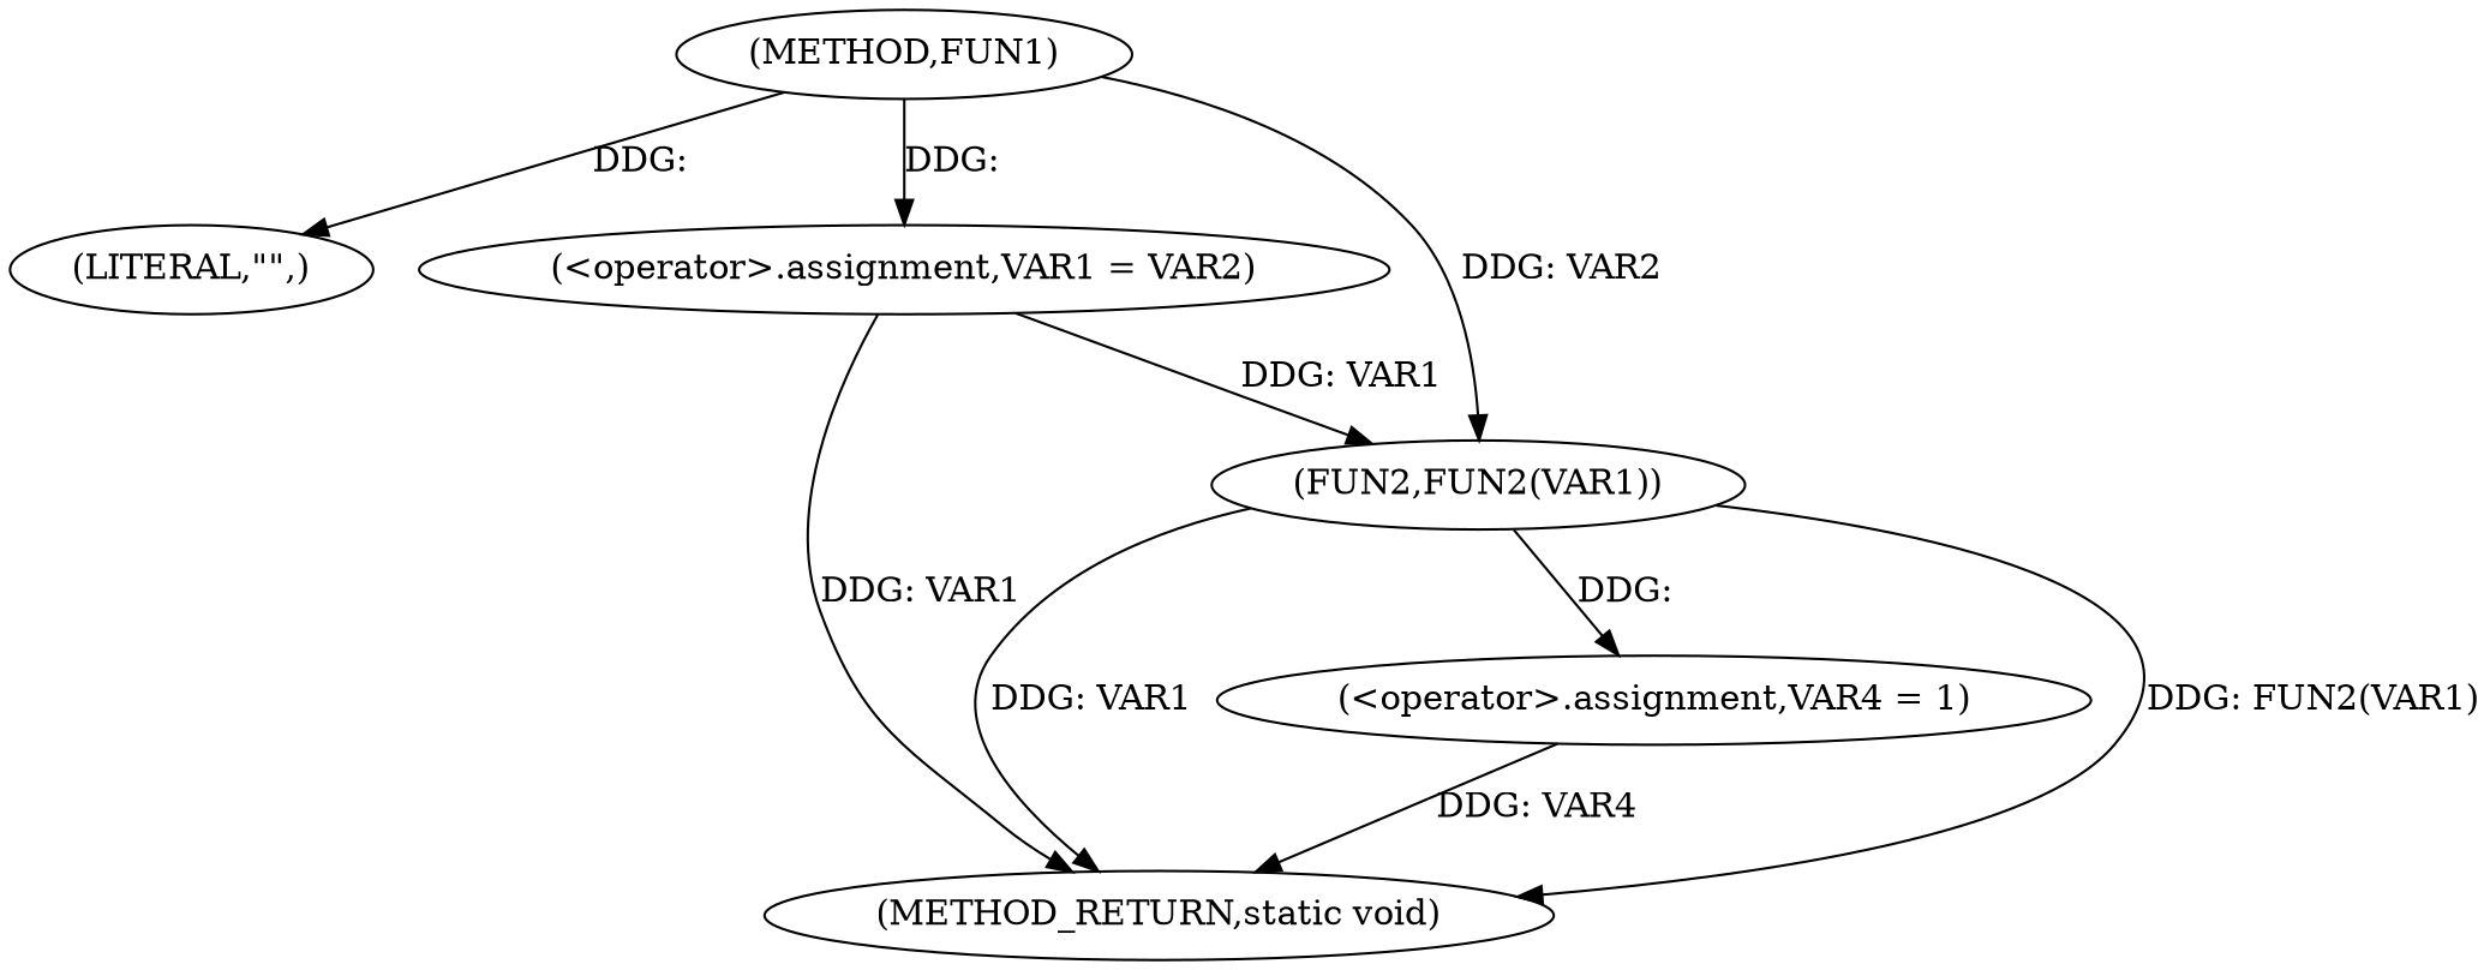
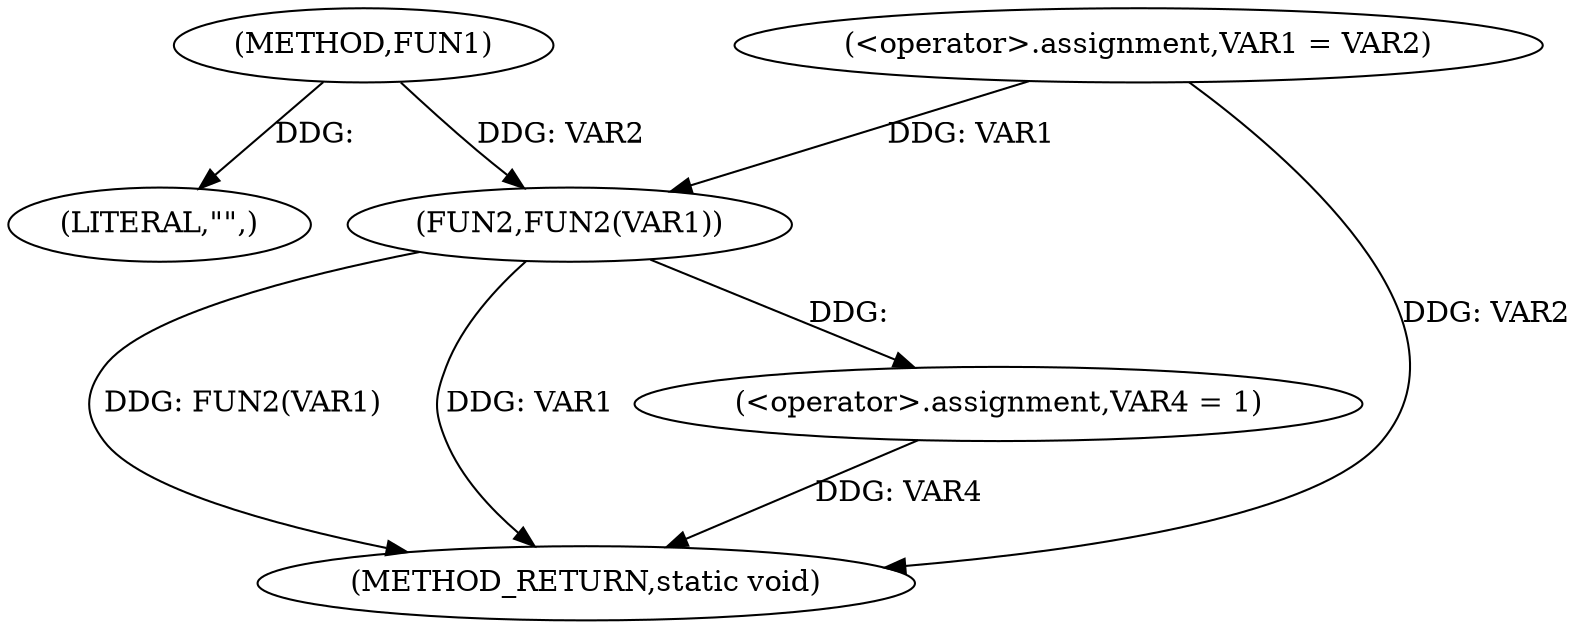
  digraph {
    n1 [label="(METHOD,FUN1)"]
    n2 [label="(LITERAL,\"\",)"]
    n3 [label="(<operator>.assignment,VAR1 = VAR2)"]
    n4 [label="(FUN2,FUN2(VAR1))"]
    n5 [label="(METHOD_RETURN,static void)"]
    n6 [label="(<operator>.assignment,VAR4 = 1)"]
    n1 -> n2 [label="DDG: "]
-   n1 -> n3 [label="DDG: "]
    n1 -> n4 [label="DDG: VAR2"]
    n3 -> n4 [label="DDG: VAR1"]
-   n3 -> n5 [label="DDG: VAR1"]
+   n3 -> n5 [label="DDG: VAR2"]
    n4 -> n5 [label="DDG: FUN2(VAR1)"]
    n4 -> n5 [label="DDG: VAR1"]
    n4 -> n6 [label="DDG: "]
    n6 -> n5 [label="DDG: VAR4"]
  }
